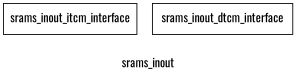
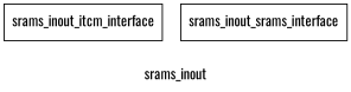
  digraph {
    label=srams_inout
    fontname=Oswald
    node [color=black fontcolor=black shape=box fontname=Oswald]
    n1 [label=srams_inout_itcm_interface]
-   n2 [label=srams_inout_dtcm_interface]
+   n2 [label=srams_inout_srams_interface]
  }
